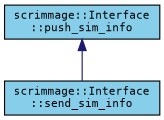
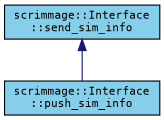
  digraph {
    rankdir=TB
    fontname="DejaVu Sans Mono"
    node [color=black fillcolor=skyblue fontname="DejaVu Sans Mono" fontsize=10 shape=record style=filled]
    n1 [fontcolor=black height=0.2 label="scrimmage::Interface\l::push_sim_info" width=0.4]
    n2 [height=0.2 label="scrimmage::Interface\l::send_sim_info" width=0.4]
-   n1 -> n2 [color=midnightblue dir=back fontname="DejaVu Sans Mono" fontsize=10 labelfontname=Helvetica labelfontsize=10 style=solid]
+   n2 -> n1 [color=midnightblue dir=back fontname="DejaVu Sans Mono" fontsize=10 labelfontname=Helvetica labelfontsize=10 style=solid]
  }
